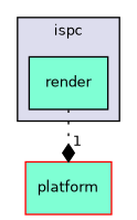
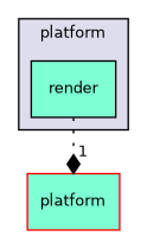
  digraph {
    compound=true
    node [fillcolor=aquamarine fontname=Helvetica fontsize=10 shape=box style=filled]
    n1 [label=render pencolor=black]
    n2 [color=red label=platform]
    subgraph cluster_1 {
      bgcolor="#ddddee"
      fontname=Helvetica
      fontsize=10
-     label=ispc
+     label=platform
      pencolor=black
      n1
    }
    n1 -> n2 [headlabel=1 labeldistance=1.5 labelfontname=Helvetica labelfontsize=10 style=dotted arrowhead=diamond]
  }
